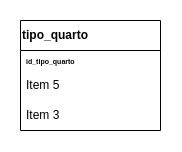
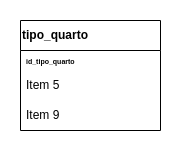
  <mxCell id="0" />
  <mxCell id="1" parent="0" />
  <mxCell id="2" value="&lt;b&gt;tipo_quarto&lt;/b&gt;" style="swimlane;fontStyle=0;childLayout=stackLayout;horizontal=1;startSize=30;horizontalStack=0;resizeParent=1;resizeParentMax=0;resizeLast=0;collapsible=1;marginBottom=0;whiteSpace=wrap;html=1;align=left;swimlaneLine=1;fillColor=default;" vertex="1" parent="1"><mxGeometry x="20" y="20" width="140" height="110" as="geometry" /></mxCell>
  <mxCell id="3" value="&lt;b style=&quot;&quot;&gt;&lt;font style=&quot;font-size: 7px;&quot;&gt;id_tipo_quarto&lt;/font&gt;&lt;/b&gt;" style="text;strokeColor=none;fillColor=none;align=left;verticalAlign=top;spacingLeft=4;spacingRight=4;overflow=hidden;points=[[0,0.5],[1,0.5]];portConstraint=eastwest;rotatable=0;whiteSpace=wrap;html=1;fontSize=8;" vertex="1" parent="2"><mxGeometry y="30" width="140" height="20" as="geometry" /></mxCell>
  <mxCell id="4" value="Item 5" style="text;strokeColor=none;fillColor=none;align=left;verticalAlign=middle;spacingLeft=4;spacingRight=4;overflow=hidden;points=[[0,0.5],[1,0.5]];portConstraint=eastwest;rotatable=0;whiteSpace=wrap;html=1;" vertex="1" parent="2"><mxGeometry y="50" width="140" height="30" as="geometry" /></mxCell>
- <mxCell id="5" value="Item 3" style="text;strokeColor=none;fillColor=none;align=left;verticalAlign=middle;spacingLeft=4;spacingRight=4;overflow=hidden;points=[[0,0.5],[1,0.5]];portConstraint=eastwest;rotatable=0;whiteSpace=wrap;html=1;" vertex="1" parent="2"><mxGeometry y="80" width="140" height="30" as="geometry" /></mxCell>
+ <mxCell id="5" value="Item 9" style="text;strokeColor=none;fillColor=none;align=left;verticalAlign=middle;spacingLeft=4;spacingRight=4;overflow=hidden;points=[[0,0.5],[1,0.5]];portConstraint=eastwest;rotatable=0;whiteSpace=wrap;html=1;" vertex="1" parent="2"><mxGeometry y="80" width="140" height="30" as="geometry" /></mxCell>
